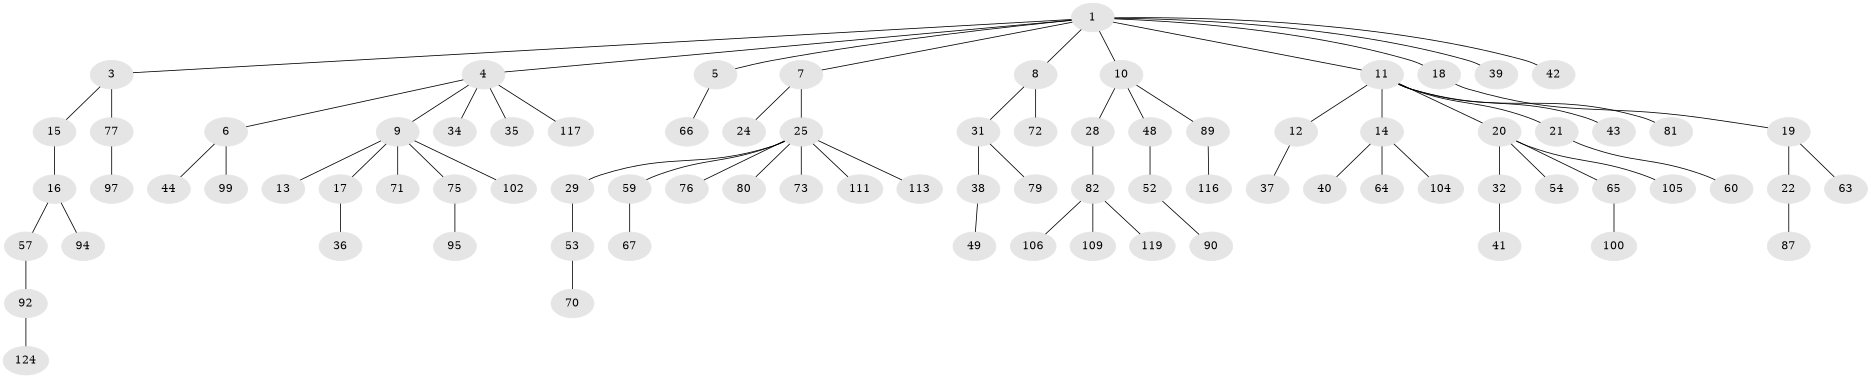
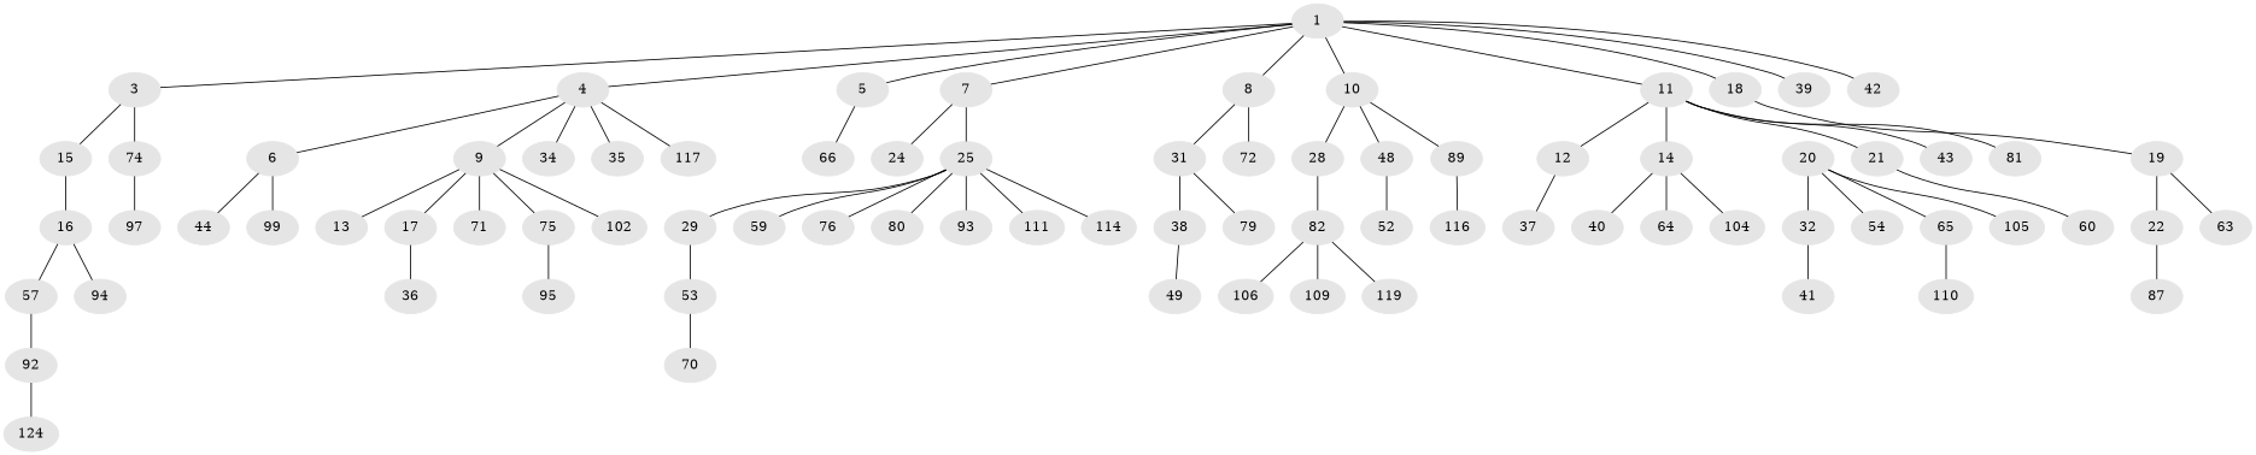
  graph {
    node [color=gray90 style=filled]
    1 [super="+2"]
    3
    4 [super="+88"]
    5 [super="+58"]
    7
    8 [super="+30"]
    10 [super="+27"]
    11 [super="+33"]
    18 [super="+55"]
    39 [super="+112"]
    42
    15
-   74 [super="+84" label=77]
+   74 [super="+84"]
    6 [super="+103"]
    9 [super="+23"]
    34
    35
    117
    66
    24 [super="+98"]
    25 [super="+26"]
    31 [super="+108"]
    72 [super="+107"]
    28
    48 [super="+50"]
    89
    12 [super="+115"]
    14 [super="+56"]
    20 [super="+68"]
    21 [super="+62"]
    43
    81
    19 [super="+51"]
    16 [super="+47"]
    97
    44
    99
    13
    17 [super="+83"]
    71 [super="+96"]
    75
    102
    29 [super="+73"]
    59 [super="+86"]
    76
    80 [super="+91"]
-   93 [label=73]
+   93
    111
-   113
+   113 [label=114]
    38 [super="+46"]
    79
    36 [super="+101"]
    95
    82 [super="+118"]
    52 [super="+78"]
    116
    37
    40
    64
    104
    32 [super="+69"]
    54
    65 [super="+77"]
    105
    60
    57 [super="+61"]
    94
    92
    22
    63
    87
    41 [super="+45"]
-   110 [super="+120" label=100]
+   110 [super="+120"]
    53 [super="+100"]
-   67
    106
    109
    119
    70
    49
-   90
    n82 [label=124]
    1 -- 3
    1 -- 4
    1 -- 5
    1 -- 7
    1 -- 8
    1 -- 10
    1 -- 11
    1 -- 18
    1 -- 39
    1 -- 42
    3 -- 15
    3 -- 74
    4 -- 6
    4 -- 9
    4 -- 34
    4 -- 35
    4 -- 117
    5 -- 66
    7 -- 24
    7 -- 25
    8 -- 31
    8 -- 72
    10 -- 28
    10 -- 48
    10 -- 89
    11 -- 12
    11 -- 14
-   11 -- 20
    11 -- 21
    11 -- 43
    11 -- 81
    18 -- 19
    15 -- 16
    74 -- 97
    6 -- 44
    6 -- 99
    9 -- 13
    9 -- 17
    9 -- 71
    9 -- 75
    9 -- 102
    25 -- 29
    25 -- 59
    25 -- 76
    25 -- 80
    25 -- 93
    25 -- 111
    25 -- 113
    31 -- 38
    31 -- 79
    28 -- 82
    48 -- 52
    89 -- 116
    12 -- 37
    14 -- 40
    14 -- 64
    14 -- 104
    20 -- 32
    20 -- 54
    20 -- 65
    20 -- 105
    21 -- 60
    19 -- 22
    19 -- 63
    16 -- 57
    16 -- 94
    17 -- 36
    75 -- 95
    29 -- 53
-   59 -- 67
    38 -- 49
    82 -- 106
    82 -- 109
    82 -- 119
-   52 -- 90
    32 -- 41
    65 -- 110
    57 -- 92
    92 -- n82
    22 -- 87
    53 -- 70
  }
